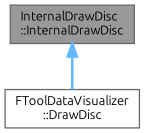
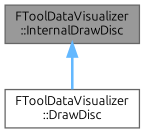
  digraph {
    rankdir=TB
    fontname=Ubuntu
    node [fontname=Ubuntu fontsize=10 shape=box style=filled]
-   n1 [color=gray40 fillcolor=grey60 fontcolor=black height=0.2 label="InternalDrawDisc\l::InternalDrawDisc" width=0.4]
+   n1 [color=gray40 fillcolor=grey60 fontcolor=black height=0.2 label="FToolDataVisualizer\l::InternalDrawDisc" width=0.4]
    n2 [color=grey40 fillcolor=white height=0.2 label="FToolDataVisualizer\l::DrawDisc" width=0.4]
    n1 -> n2 [color=steelblue1 dir=back fontname=Ubuntu fontsize=10 labelfontname=Helvetica labelfontsize=10 style=bold]
  }
